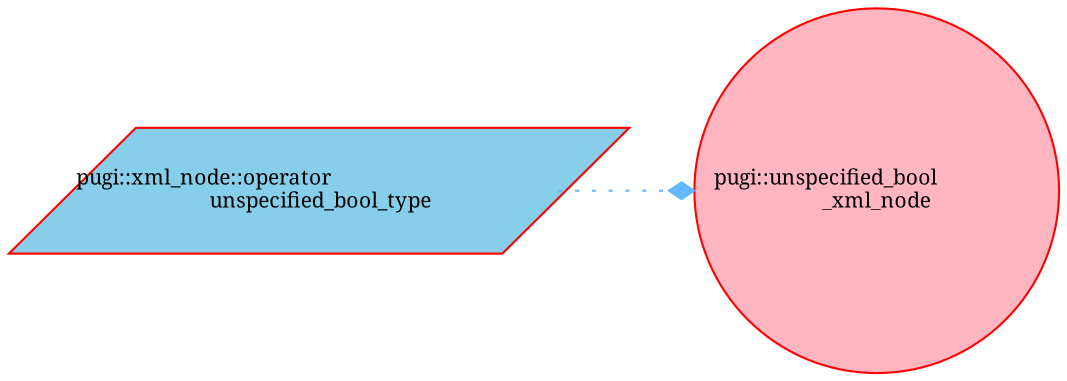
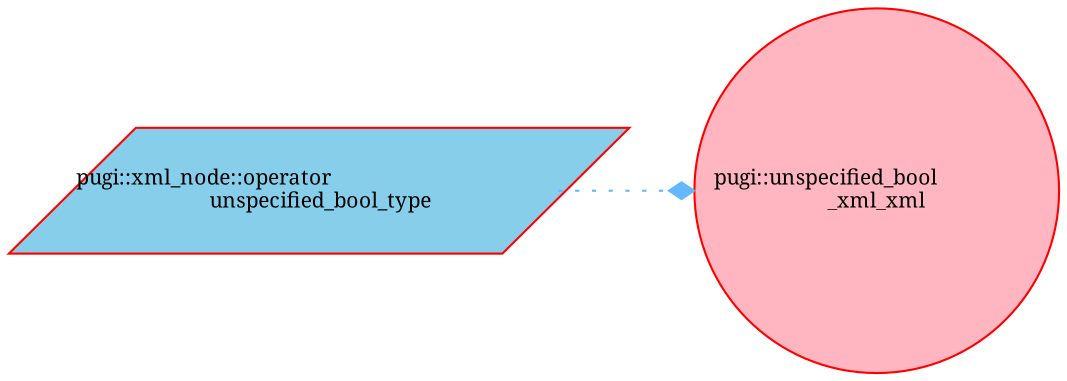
  digraph {
    rankdir=LR
    fontname="Noto Serif"
    node [color=red fontname="Noto Serif" fontsize=10 style=filled]
    n1 [fillcolor=skyblue fontcolor=black height=0.2 label="pugi::xml_node::operator\l unspecified_bool_type" shape=parallelogram width=0.4]
-   n2 [fillcolor=lightpink height=0.2 label="pugi::unspecified_bool\l_xml_node" shape=circle width=0.4]
+   n2 [fillcolor=lightpink height=0.2 label="pugi::unspecified_bool\l_xml_xml" shape=circle width=0.4]
    n1 -> n2 [color=steelblue1 fontname="Noto Serif" fontsize=10 labelfontname=Helvetica labelfontsize=10 style=dotted arrowhead=diamond]
  }
